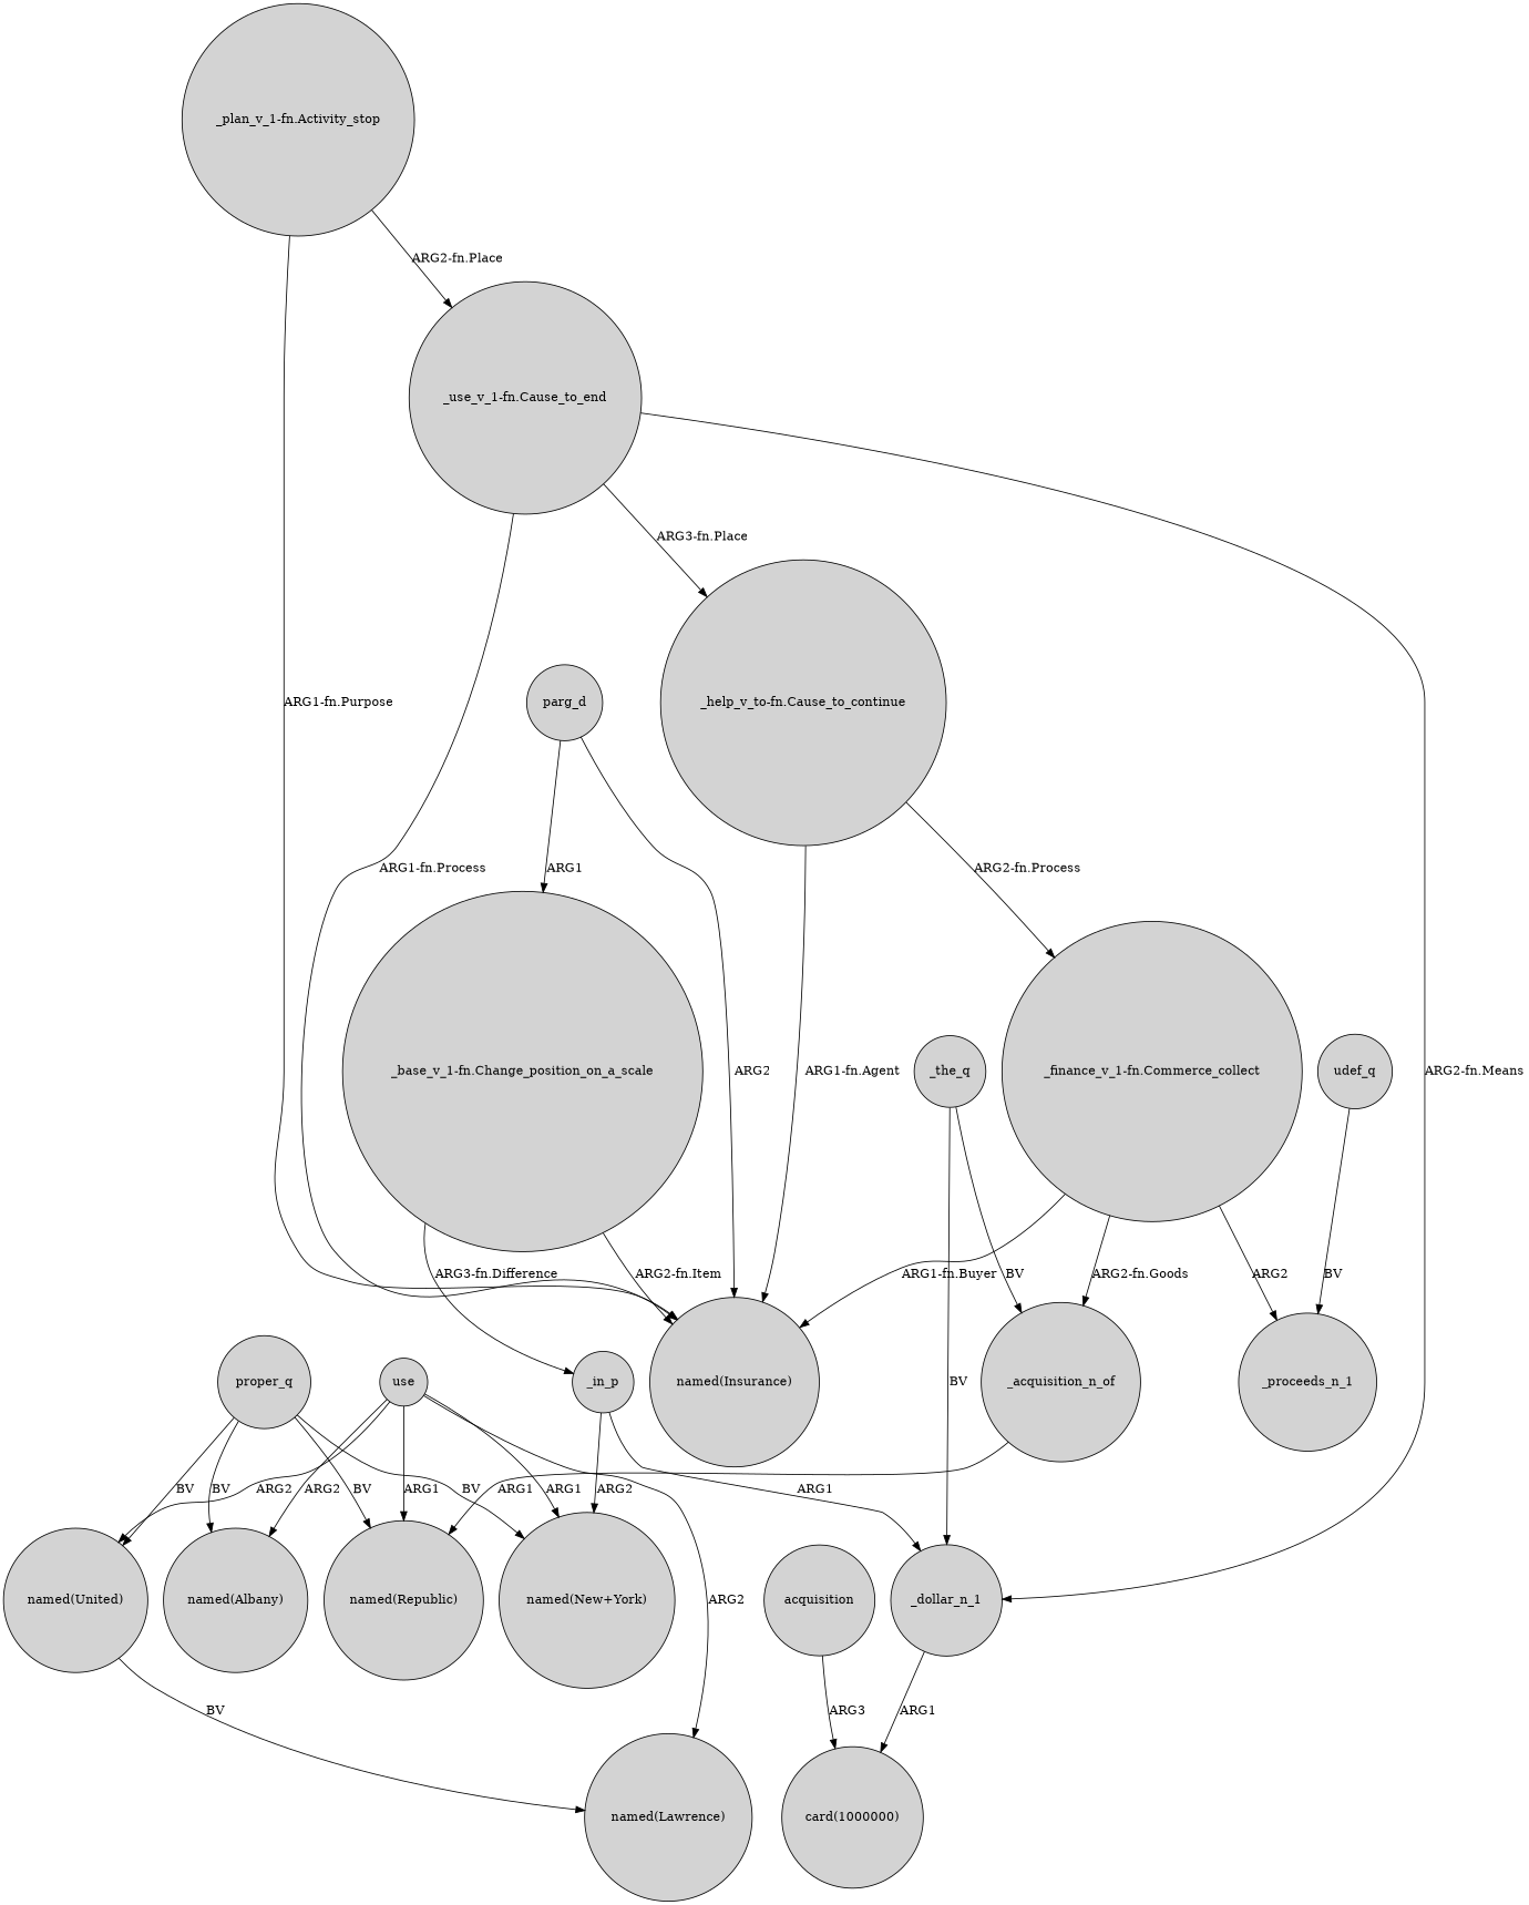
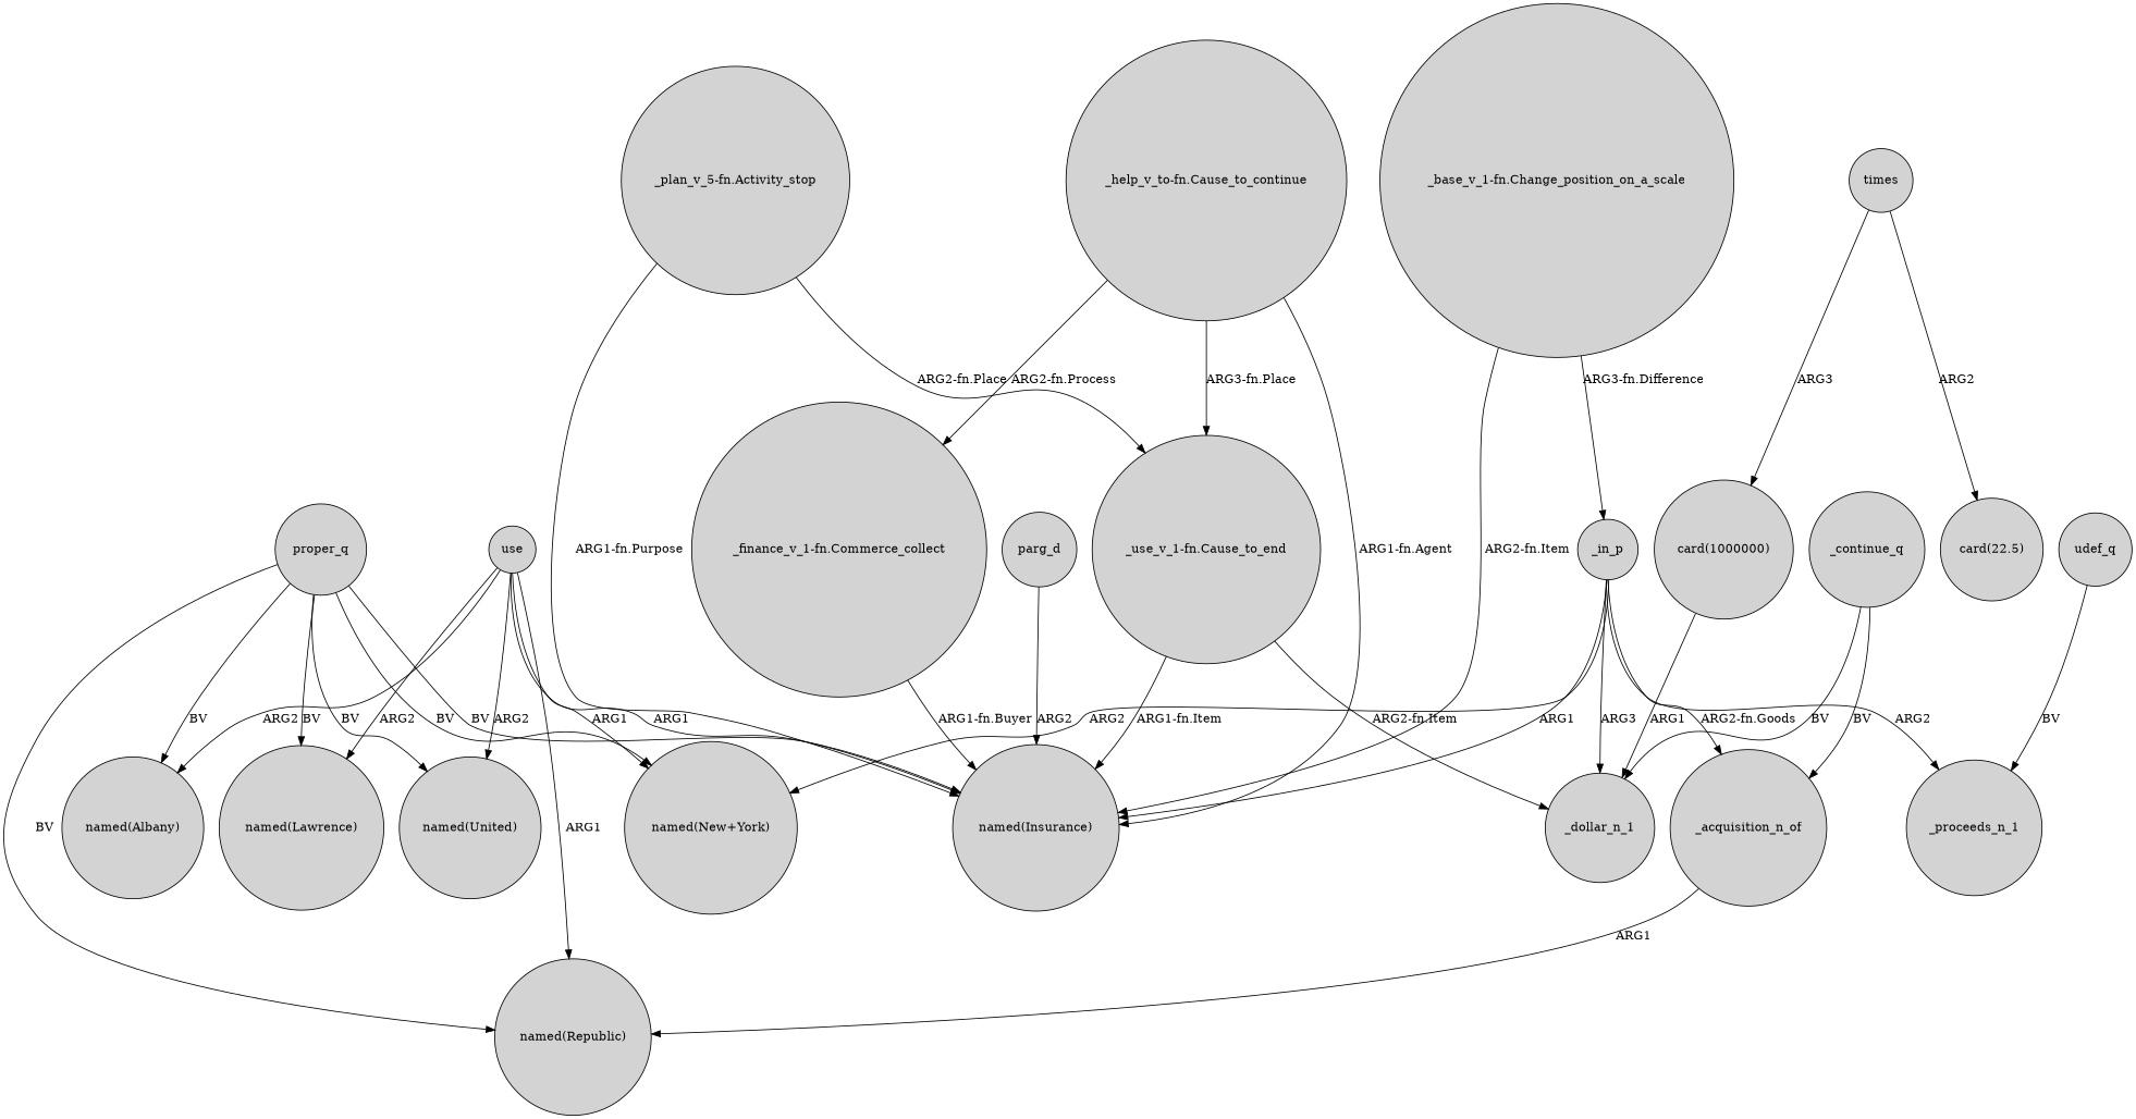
  digraph {
    node [shape=circle style=filled]
    _acquisition_n_of
    "named(Republic)"
    proper_q
    "named(Albany)"
    "named(Insurance)"
    "named(United)"
    "named(New+York)"
    "named(Lawrence)"
-   times [label=acquisition]
+   times
+   "card(22.5)"
    "card(1000000)"
    _dollar_n_1
    n13 [label=use]
    _in_p
    _proceeds_n_1
    parg_d
    "_base_v_1-fn.Change_position_on_a_scale"
    "_use_v_1-fn.Cause_to_end"
    "_help_v_to-fn.Cause_to_continue"
    "_finance_v_1-fn.Commerce_collect"
-   _the_q
+   _the_q [label=_continue_q]
    udef_q
-   "_plan_v_1-fn.Activity_stop"
+   "_plan_v_1-fn.Activity_stop" [label="_plan_v_5-fn.Activity_stop"]
    _acquisition_n_of -> "named(Republic)" [label=ARG1]
    proper_q -> "named(Republic)" [label=BV]
    proper_q -> "named(Albany)" [label=BV]
+   proper_q -> "named(Insurance)" [label=BV]
    proper_q -> "named(United)" [label=BV]
    proper_q -> "named(New+York)" [label=BV]
-   "named(United)" -> "named(Lawrence)" [label=BV]
+   proper_q -> "named(Lawrence)" [label=BV]
+   times -> "card(22.5)" [label=ARG2]
    times -> "card(1000000)" [label=ARG3]
-   _dollar_n_1 -> "card(1000000)" [label=ARG1]
+   "card(1000000)" -> _dollar_n_1 [label=ARG1]
    n13 -> "named(Republic)" [label=ARG1]
    n13 -> "named(Albany)" [label=ARG2]
+   n13 -> "named(Insurance)" [label=ARG1]
    n13 -> "named(United)" [label=ARG2]
    n13 -> "named(New+York)" [label=ARG1]
    n13 -> "named(Lawrence)" [label=ARG2]
+   _in_p -> "named(Insurance)" [label=ARG1]
    _in_p -> "named(New+York)" [label=ARG2]
-   _in_p -> _dollar_n_1 [label=ARG1]
-   "_finance_v_1-fn.Commerce_collect" -> _proceeds_n_1 [label=ARG2]
+   _in_p -> _dollar_n_1 [label=ARG3]
+   _in_p -> _proceeds_n_1 [label=ARG2]
    parg_d -> "named(Insurance)" [label=ARG2]
-   parg_d -> "_base_v_1-fn.Change_position_on_a_scale" [label=ARG1]
    "_base_v_1-fn.Change_position_on_a_scale" -> "named(Insurance)" [label="ARG2-fn.Item"]
    "_base_v_1-fn.Change_position_on_a_scale" -> _in_p [label="ARG3-fn.Difference"]
-   "_use_v_1-fn.Cause_to_end" -> "named(Insurance)" [label="ARG1-fn.Process"]
-   "_use_v_1-fn.Cause_to_end" -> _dollar_n_1 [label="ARG2-fn.Means"]
-   "_use_v_1-fn.Cause_to_end" -> "_help_v_to-fn.Cause_to_continue" [label="ARG3-fn.Place"]
+   "_use_v_1-fn.Cause_to_end" -> "named(Insurance)" [label="ARG1-fn.Item"]
+   "_use_v_1-fn.Cause_to_end" -> _dollar_n_1 [label="ARG2-fn.Item"]
+   "_help_v_to-fn.Cause_to_continue" -> "_use_v_1-fn.Cause_to_end" [label="ARG3-fn.Place"]
    "_help_v_to-fn.Cause_to_continue" -> "named(Insurance)" [label="ARG1-fn.Agent"]
    "_help_v_to-fn.Cause_to_continue" -> "_finance_v_1-fn.Commerce_collect" [label="ARG2-fn.Process"]
-   "_finance_v_1-fn.Commerce_collect" -> _acquisition_n_of [label="ARG2-fn.Goods"]
+   _in_p -> _acquisition_n_of [label="ARG2-fn.Goods"]
    "_finance_v_1-fn.Commerce_collect" -> "named(Insurance)" [label="ARG1-fn.Buyer"]
    _the_q -> _acquisition_n_of [label=BV]
    _the_q -> _dollar_n_1 [label=BV]
    udef_q -> _proceeds_n_1 [label=BV]
    "_plan_v_1-fn.Activity_stop" -> "named(Insurance)" [label="ARG1-fn.Purpose"]
    "_plan_v_1-fn.Activity_stop" -> "_use_v_1-fn.Cause_to_end" [label="ARG2-fn.Place"]
  }
